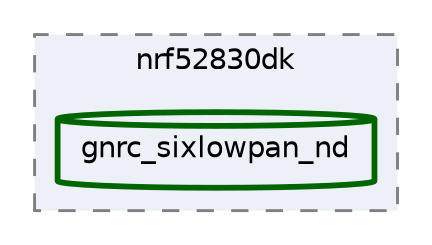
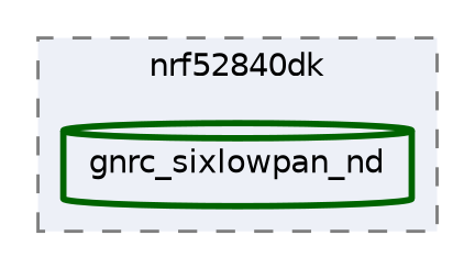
  digraph {
    compound=true
    n1 [color=darkgreen fillcolor="#edf0f7" fontname=Helvetica fontsize=10 height=0.2 label=gnrc_sixlowpan_nd shape=cylinder style="filled,bold" width=0.4]
    subgraph cluster_1 {
      bgcolor="#edf0f7"
      fontname=Helvetica
      fontsize=10
-     label=nrf52830dk
+     label=nrf52840dk
      pencolor=grey50
      style="filled,dashed"
      n1
    }
  }
